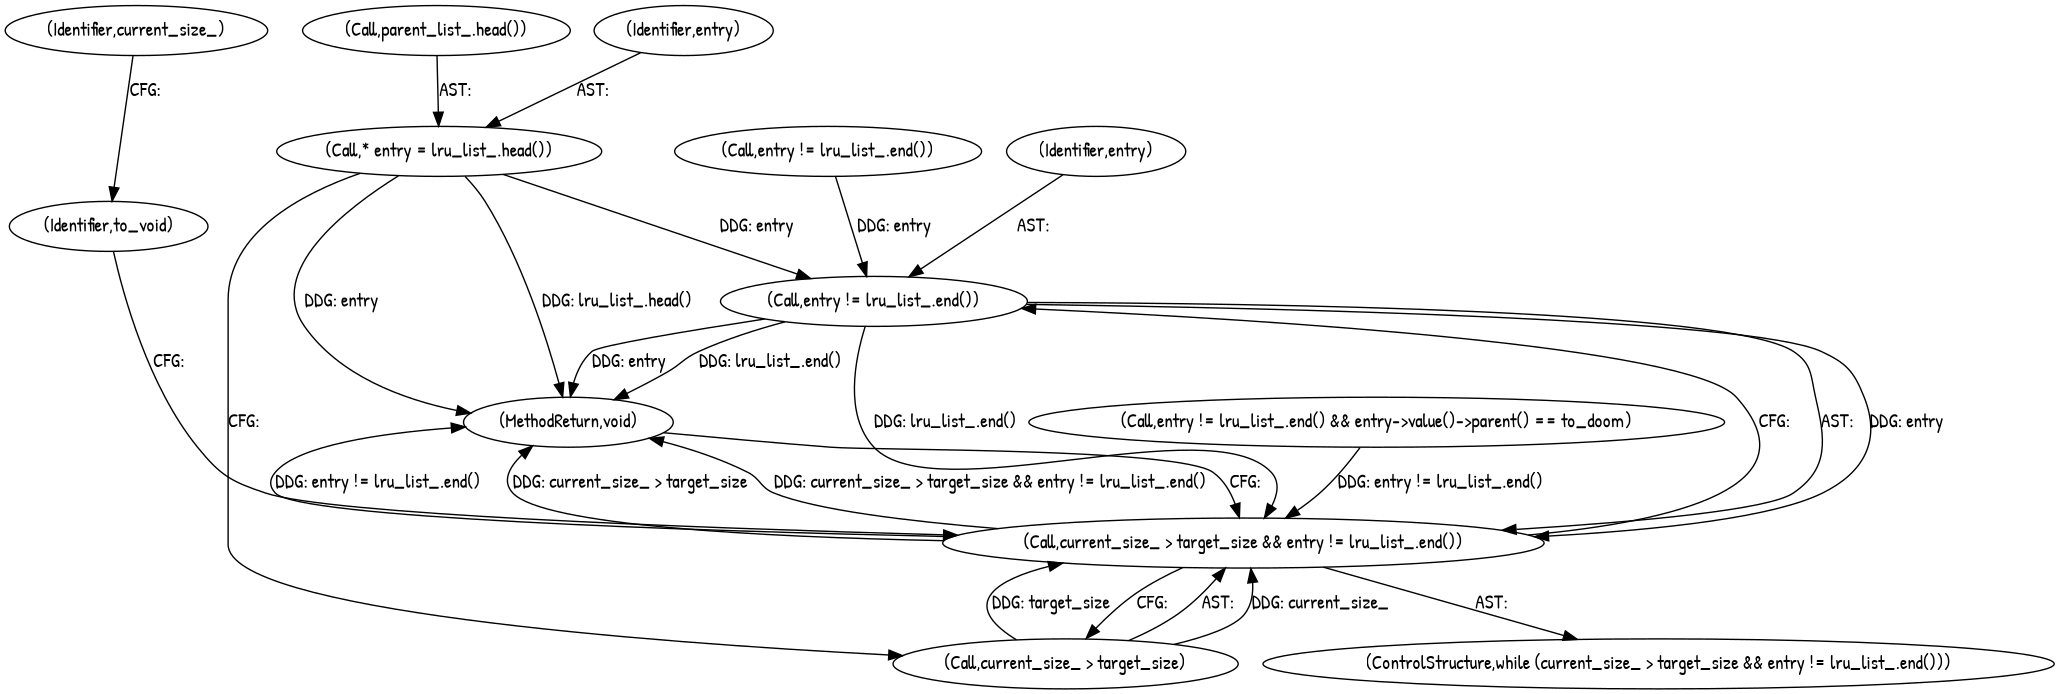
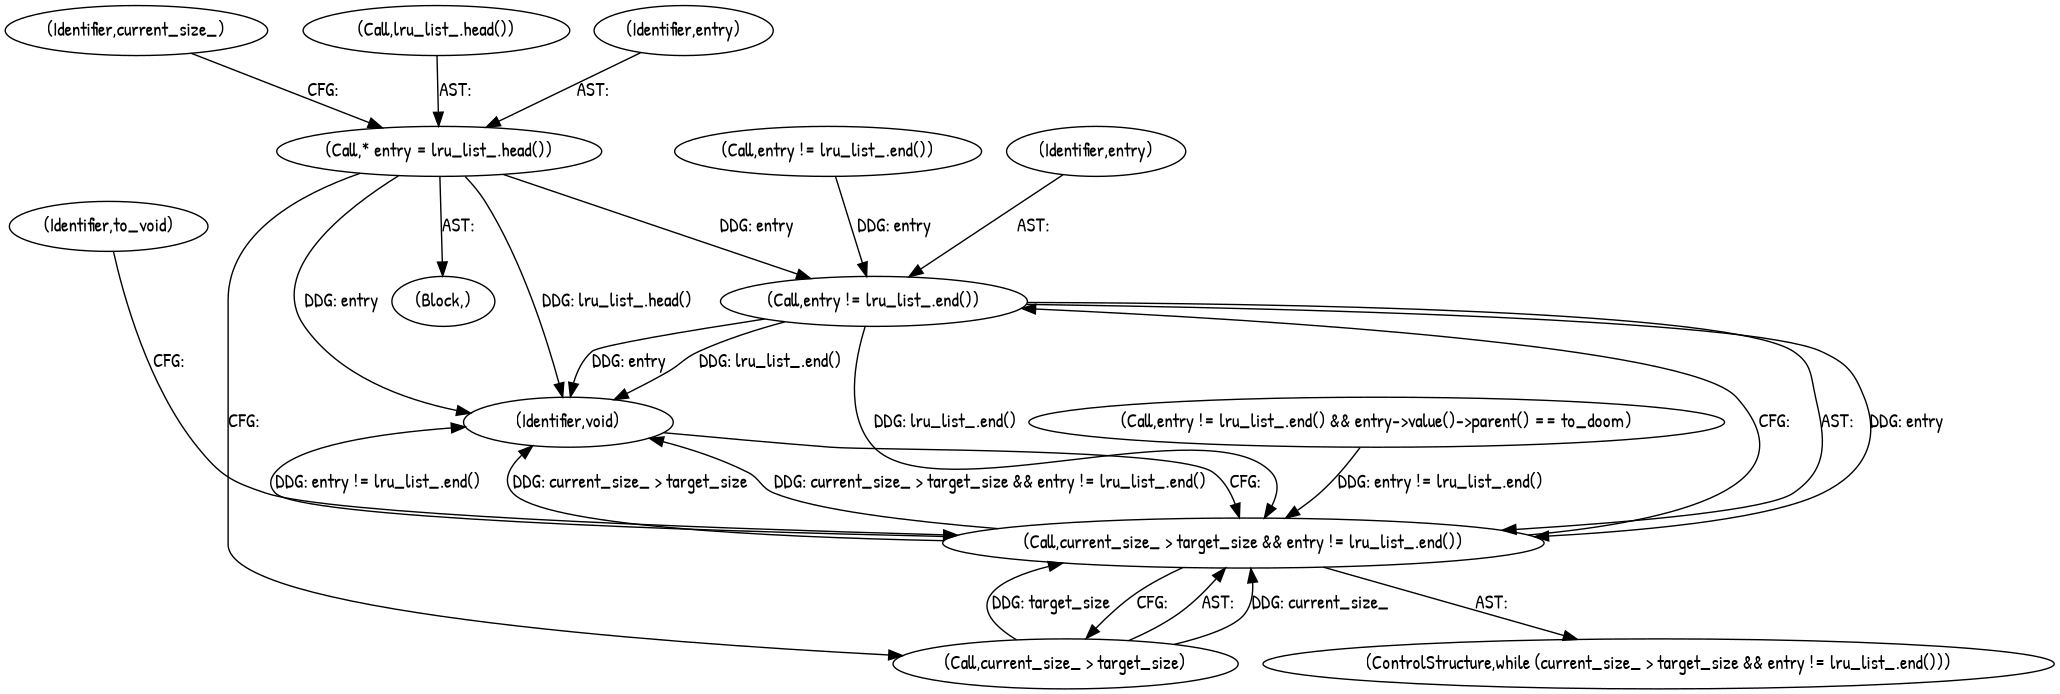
  digraph {
    fontname="Patrick Hand"
    node [fontname="Patrick Hand"]
    edge [fontname="Patrick Hand"]
    n1 [label="(Call,* entry = lru_list_.head())"]
    n2 [label="(Call,entry != lru_list_.end())"]
-   n4 [label="(MethodReturn,void)"]
+   n3 [label="(Block,)"]
+   n4 [label="(Identifier,void)"]
    n5 [label="(Call,current_size_ > target_size)"]
    n6 [label="(Call,current_size_ > target_size && entry != lru_list_.end())"]
-   n7 [label="(Call,parent_list_.head())"]
+   n7 [label="(Call,lru_list_.head())"]
    n8 [label="(ControlStructure,while (current_size_ > target_size && entry != lru_list_.end()))"]
    n9 [label="(Identifier,to_void)"]
    n10 [label="(Identifier,current_size_)"]
    n11 [label="(Identifier,entry)"]
    n12 [label="(Call,entry != lru_list_.end())"]
    n13 [label="(Call,entry != lru_list_.end() && entry->value()->parent() == to_doom)"]
    n14 [label="(Identifier,entry)"]
    n1 -> n2 [label="DDG: entry"]
+   n1 -> n3 [label="AST: "]
    n1 -> n4 [label="DDG: entry"]
    n1 -> n4 [label="DDG: lru_list_.head()"]
    n1 -> n5 [label="CFG: "]
    n2 -> n4 [label="DDG: entry"]
    n2 -> n4 [label="DDG: lru_list_.end()"]
    n2 -> n6 [label="AST: "]
    n2 -> n6 [label="DDG: entry"]
    n2 -> n6 [label="DDG: lru_list_.end()"]
    n4 -> n6 [label="CFG: "]
    n5 -> n6 [label="AST: "]
    n5 -> n6 [label="DDG: current_size_"]
    n5 -> n6 [label="DDG: target_size"]
    n6 -> n2 [label="CFG: "]
    n6 -> n4 [label="DDG: entry != lru_list_.end()"]
    n6 -> n4 [label="DDG: current_size_ > target_size"]
    n6 -> n4 [label="DDG: current_size_ > target_size && entry != lru_list_.end()"]
    n6 -> n5 [label="CFG: "]
    n6 -> n8 [label="AST: "]
    n7 -> n1 [label="AST: "]
    n9 -> n6 [label="CFG: "]
-   n10 -> n9 [label="CFG: "]
+   n10 -> n1 [label="CFG: "]
    n11 -> n1 [label="AST: "]
    n12 -> n2 [label="DDG: entry"]
    n13 -> n6 [label="DDG: entry != lru_list_.end()"]
    n14 -> n2 [label="AST: "]
  }
